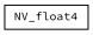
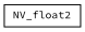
  digraph {
    rankdir=LR
    fontname="Source Code Pro"
-   n1 [color=black fillcolor=white fontname="Source Code Pro" fontsize=10 height=0.2 label=NV_float4 shape=record style=filled width=0.4]
+   n1 [color=black fillcolor=white fontname="Source Code Pro" fontsize=10 height=0.2 label=NV_float2 shape=record style=filled width=0.4]
  }
